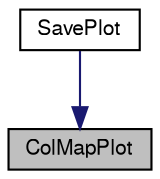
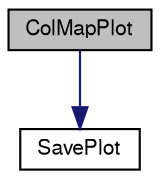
  digraph {
    rankdir=TB
    node [color=black fontname=FreeSans fontsize=10 shape=record style=filled]
    n1 [fillcolor=grey75 fontcolor=black height=0.2 label=ColMapPlot width=0.4]
    n2 [fillcolor=white height=0.2 label=SavePlot width=0.4]
-   n2 -> n1 [color=midnightblue fontname=FreeSans fontsize=10 labelfontname=FreeSans labelfontsize=10 style=solid]
+   n1 -> n2 [color=midnightblue fontname=FreeSans fontsize=10 labelfontname=FreeSans labelfontsize=10 style=solid]
  }
